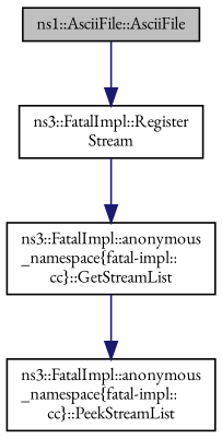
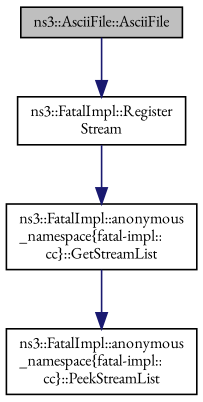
  digraph {
    rankdir=TB
    fontname="EB Garamond"
    node [color=black fillcolor=white fontname="EB Garamond" fontsize=10 shape=record style=filled]
    edge [color=midnightblue fontname="EB Garamond" fontsize=10 labelfontname=Helvetica labelfontsize=10 style=solid]
-   n1 [fillcolor=grey75 fontcolor=black height=0.2 label="ns1::AsciiFile::AsciiFile" width=0.4]
+   n1 [fillcolor=grey75 fontcolor=black height=0.2 label="ns3::AsciiFile::AsciiFile" width=0.4]
    n2 [height=0.2 label="ns3::FatalImpl::Register\lStream" width=0.4]
    n3 [height=0.2 label="ns3::FatalImpl::anonymous\l_namespace\{fatal-impl::\lcc\}::GetStreamList" width=0.4]
    n4 [height=0.2 label="ns3::FatalImpl::anonymous\l_namespace\{fatal-impl::\lcc\}::PeekStreamList" width=0.4]
    n1 -> n2
    n2 -> n3
    n3 -> n4
  }
